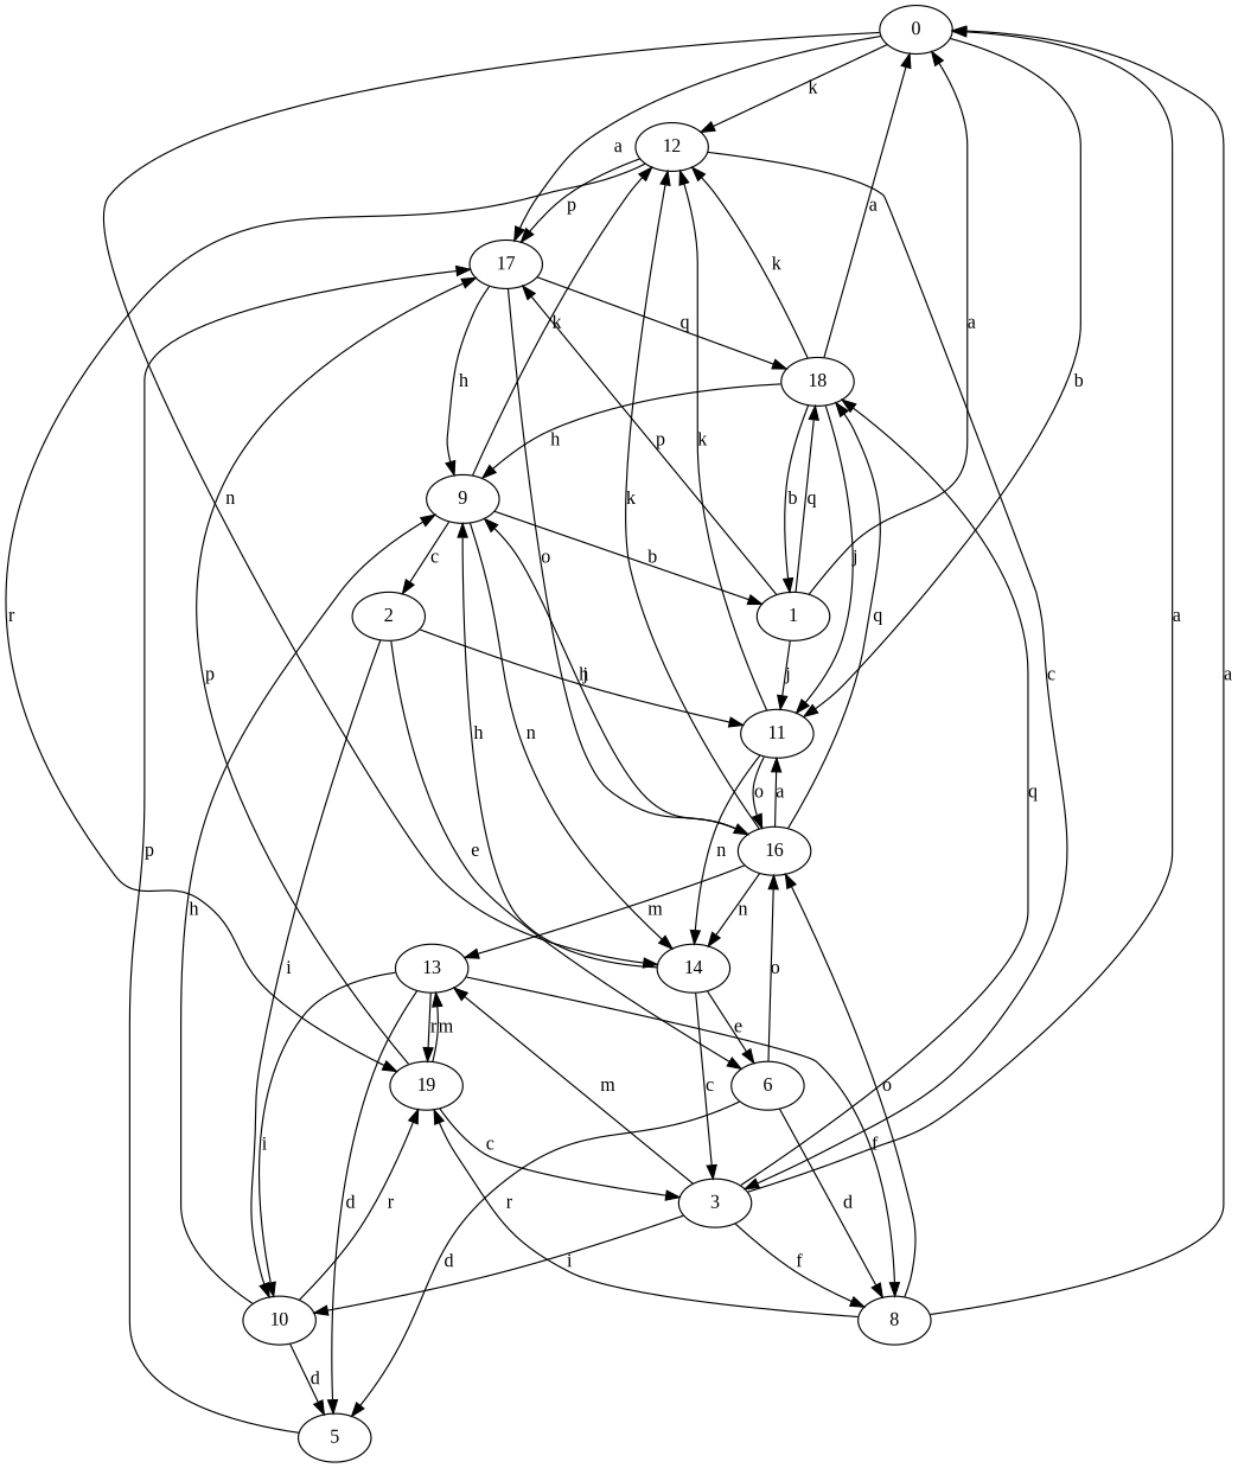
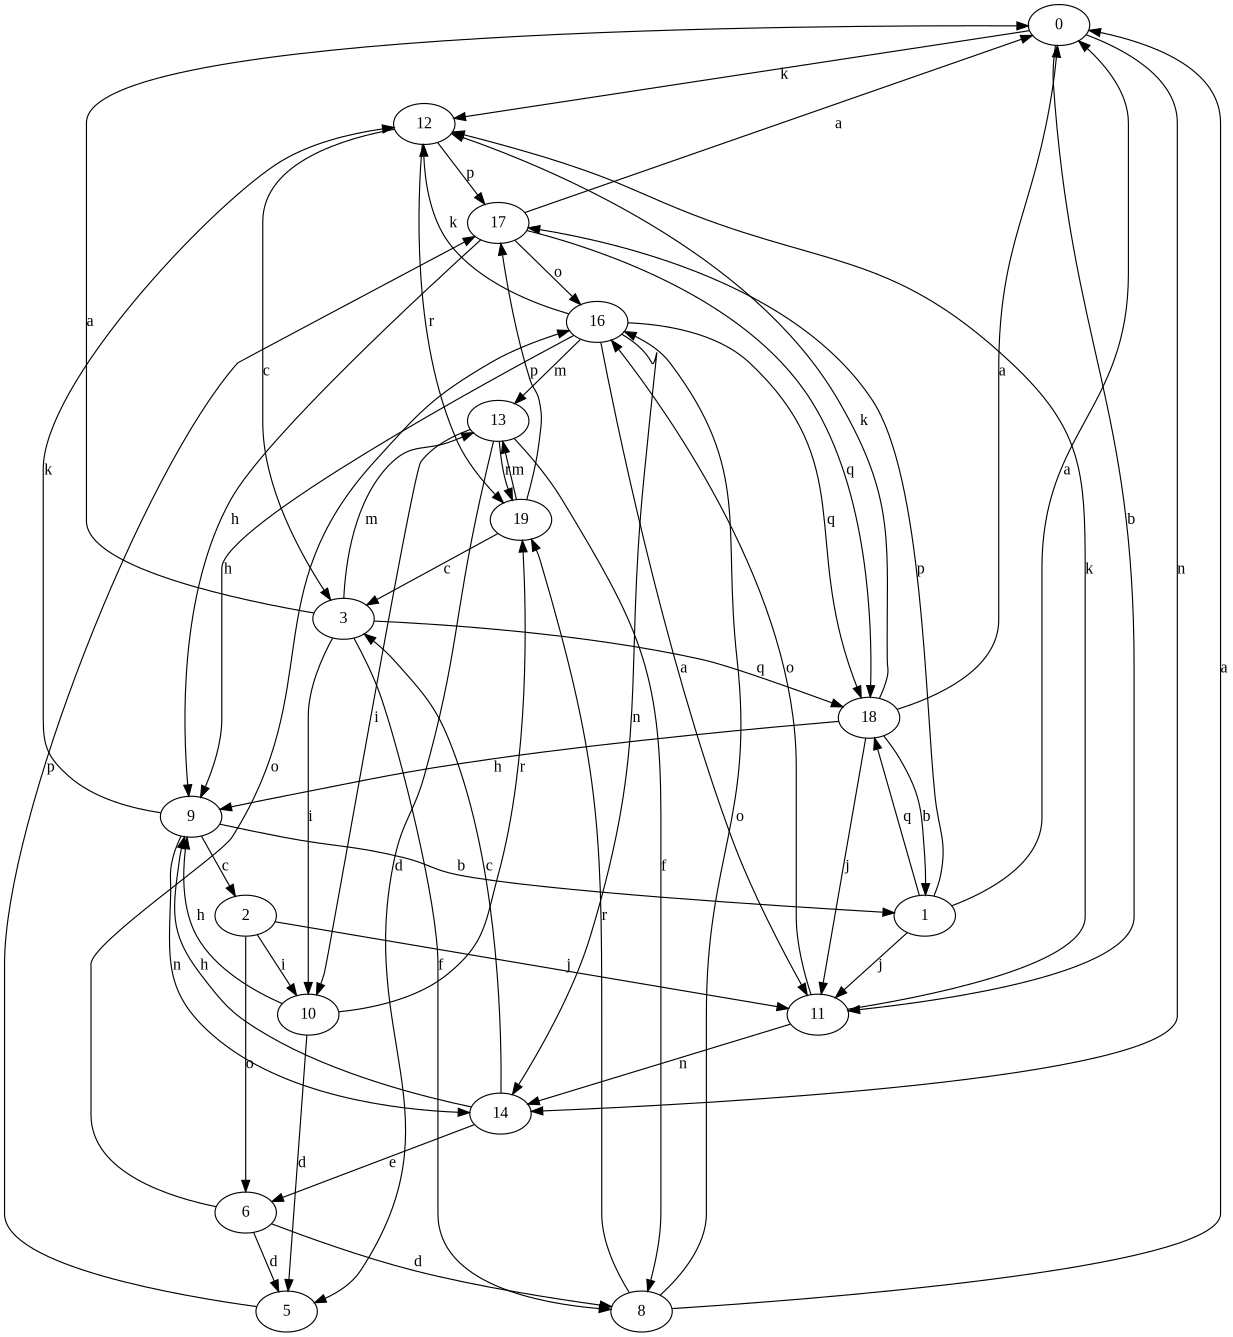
  strict digraph {
    fontname="Liberation Serif"
    node [fontname="Liberation Serif"]
    edge [fontname="Liberation Serif"]
    0
    12
    14
    11
    1
    17
    18
    3
    19
    6
    9
    16
    2
    10
    8
    5
    13
    0 -> 12 [label=k]
    0 -> 14 [label=n]
    0 -> 11 [label=b]
    12 -> 17 [label=p]
    12 -> 3 [label=c]
    12 -> 19 [label=r]
    14 -> 3 [label=c]
    14 -> 6 [label=e]
    14 -> 9 [label=h]
    11 -> 12 [label=k]
    11 -> 14 [label=n]
    11 -> 16 [label=o]
    1 -> 0 [label=a]
    1 -> 11 [label=j]
    1 -> 17 [label=p]
    1 -> 18 [label=q]
-   0 -> 17 [label=a]
+   17 -> 0 [label=a]
    17 -> 18 [label=q]
    17 -> 9 [label=h]
    17 -> 16 [label=o]
    18 -> 0 [label=a]
    18 -> 12 [label=k]
    18 -> 11 [label=j]
    18 -> 1 [label=b]
    18 -> 9 [label=h]
    3 -> 0 [label=a]
    3 -> 18 [label=q]
    3 -> 10 [label=i]
    3 -> 8 [label=f]
    3 -> 13 [label=m]
    19 -> 17 [label=p]
    19 -> 3 [label=c]
    19 -> 13 [label=m]
    6 -> 16 [label=o]
    6 -> 8 [label=d]
    6 -> 5 [label=d]
    9 -> 12 [label=k]
    9 -> 14 [label=n]
    9 -> 1 [label=b]
    9 -> 2 [label=c]
    16 -> 12 [label=k]
    16 -> 14 [label=n]
    16 -> 11 [label=a]
    16 -> 18 [label=q]
    16 -> 9 [label=h]
    16 -> 13 [label=m]
    2 -> 11 [label=j]
-   2 -> 6 [label=e]
+   2 -> 6 [label=o]
    2 -> 10 [label=i]
    10 -> 19 [label=r]
    10 -> 9 [label=h]
    10 -> 5 [label=d]
    8 -> 0 [label=a]
    8 -> 19 [label=r]
    8 -> 16 [label=o]
    5 -> 17 [label=p]
    13 -> 19 [label=r]
    13 -> 10 [label=i]
    13 -> 8 [label=f]
    13 -> 5 [label=d]
  }
